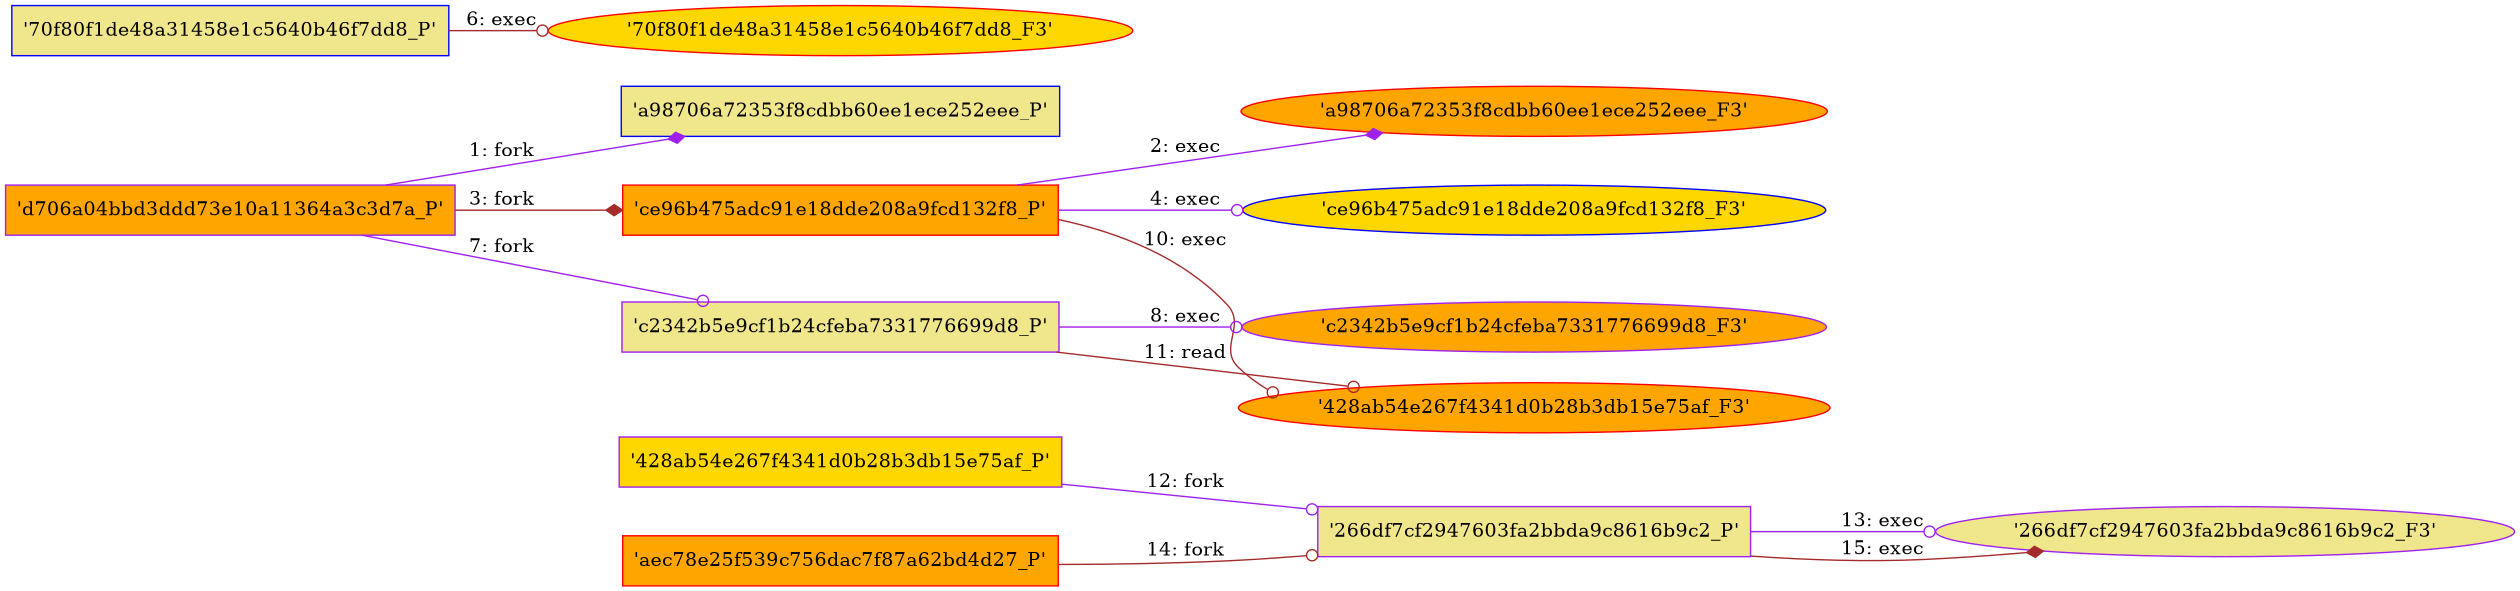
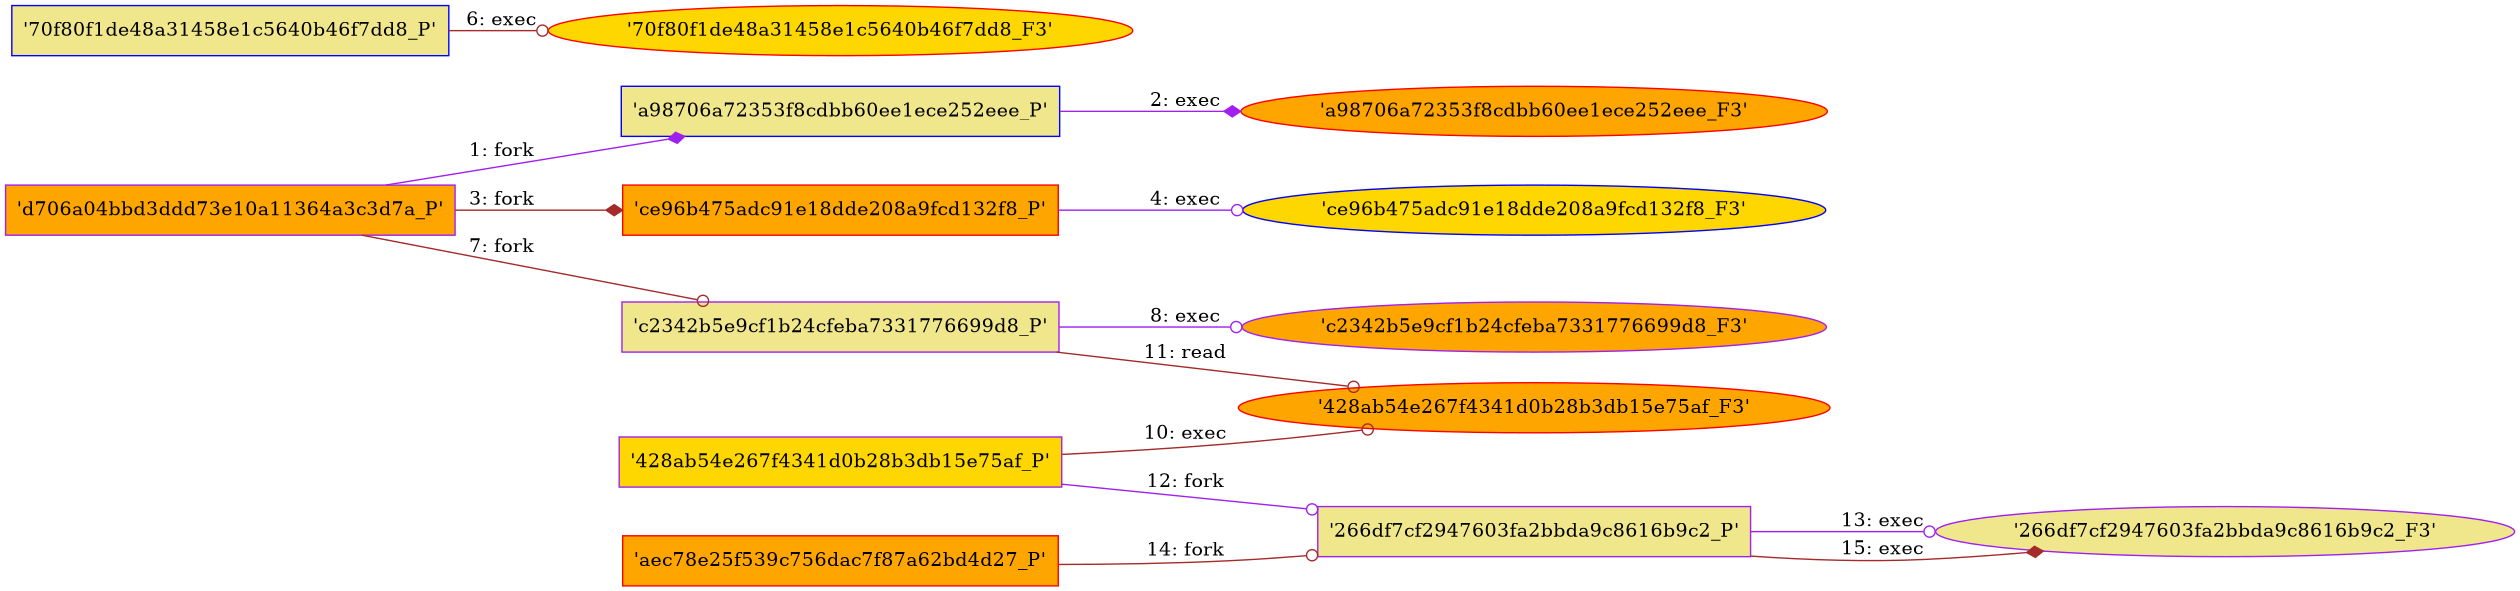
  digraph {
    engine=neato
    fixedsize=false
    fontsize=10
    nodesep=0.3
    rankdir=LR
    ranksep=0
    splines=true
    node [color=purple fillcolor=orange node_type=Process shape=box style=filled]
    edge [arrowhead=odot color=purple]
    "'a98706a72353f8cdbb60ee1ece252eee_P'" [color=blue fillcolor=khaki]
    "'d706a04bbd3ddd73e10a11364a3c3d7a_P'"
    "'ce96b475adc91e18dde208a9fcd132f8_P'" [color=red]
    "'c2342b5e9cf1b24cfeba7331776699d8_P'" [fillcolor=khaki]
    "'a98706a72353f8cdbb60ee1ece252eee_F3'" [color=red node_type=File shape=ellipse]
    "'ce96b475adc91e18dde208a9fcd132f8_F3'" [color=blue fillcolor=gold node_type=File shape=ellipse]
    "'70f80f1de48a31458e1c5640b46f7dd8_P'" [color=blue fillcolor=khaki]
    "'70f80f1de48a31458e1c5640b46f7dd8_F3'" [color=red fillcolor=gold node_type=File shape=ellipse]
    "'c2342b5e9cf1b24cfeba7331776699d8_F3'" [node_type=File shape=ellipse]
    "'428ab54e267f4341d0b28b3db15e75af_F3'" [color=red node_type=file shape=ellipse]
    "'428ab54e267f4341d0b28b3db15e75af_P'" [fillcolor=gold]
    "'266df7cf2947603fa2bbda9c8616b9c2_P'" [fillcolor=khaki]
    "'266df7cf2947603fa2bbda9c8616b9c2_F3'" [fillcolor=khaki node_type=File shape=ellipse]
    "'aec78e25f539c756dac7f87a62bd4d27_P'" [color=red]
-   "'ce96b475adc91e18dde208a9fcd132f8_P'" -> "'a98706a72353f8cdbb60ee1ece252eee_F3'" [arrowhead=diamond label="2: exec"]
+   "'a98706a72353f8cdbb60ee1ece252eee_P'" -> "'a98706a72353f8cdbb60ee1ece252eee_F3'" [arrowhead=diamond label="2: exec"]
    "'d706a04bbd3ddd73e10a11364a3c3d7a_P'" -> "'a98706a72353f8cdbb60ee1ece252eee_P'" [arrowhead=diamond label="1: fork"]
    "'d706a04bbd3ddd73e10a11364a3c3d7a_P'" -> "'ce96b475adc91e18dde208a9fcd132f8_P'" [arrowhead=diamond color=brown label="3: fork"]
-   "'d706a04bbd3ddd73e10a11364a3c3d7a_P'" -> "'c2342b5e9cf1b24cfeba7331776699d8_P'" [label="7: fork"]
+   "'d706a04bbd3ddd73e10a11364a3c3d7a_P'" -> "'c2342b5e9cf1b24cfeba7331776699d8_P'" [color=brown label="7: fork"]
    "'ce96b475adc91e18dde208a9fcd132f8_P'" -> "'ce96b475adc91e18dde208a9fcd132f8_F3'" [label="4: exec"]
    "'c2342b5e9cf1b24cfeba7331776699d8_P'" -> "'c2342b5e9cf1b24cfeba7331776699d8_F3'" [label="8: exec"]
    "'c2342b5e9cf1b24cfeba7331776699d8_P'" -> "'428ab54e267f4341d0b28b3db15e75af_F3'" [color=brown label="11: read"]
    "'70f80f1de48a31458e1c5640b46f7dd8_P'" -> "'70f80f1de48a31458e1c5640b46f7dd8_F3'" [color=brown label="6: exec"]
-   "'ce96b475adc91e18dde208a9fcd132f8_P'" -> "'428ab54e267f4341d0b28b3db15e75af_F3'" [color=brown label="10: exec"]
+   "'428ab54e267f4341d0b28b3db15e75af_P'" -> "'428ab54e267f4341d0b28b3db15e75af_F3'" [color=brown label="10: exec"]
    "'428ab54e267f4341d0b28b3db15e75af_P'" -> "'266df7cf2947603fa2bbda9c8616b9c2_P'" [label="12: fork"]
    "'266df7cf2947603fa2bbda9c8616b9c2_P'" -> "'266df7cf2947603fa2bbda9c8616b9c2_F3'" [label="13: exec"]
    "'266df7cf2947603fa2bbda9c8616b9c2_P'" -> "'266df7cf2947603fa2bbda9c8616b9c2_F3'" [arrowhead=diamond color=brown label="15: exec"]
    "'aec78e25f539c756dac7f87a62bd4d27_P'" -> "'266df7cf2947603fa2bbda9c8616b9c2_P'" [color=brown label="14: fork"]
  }
